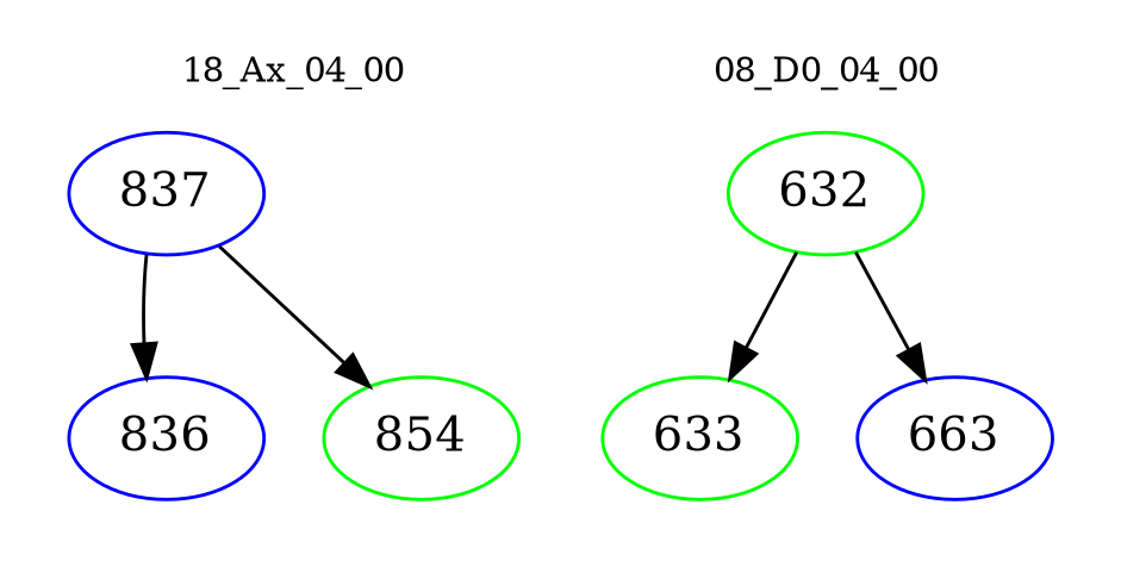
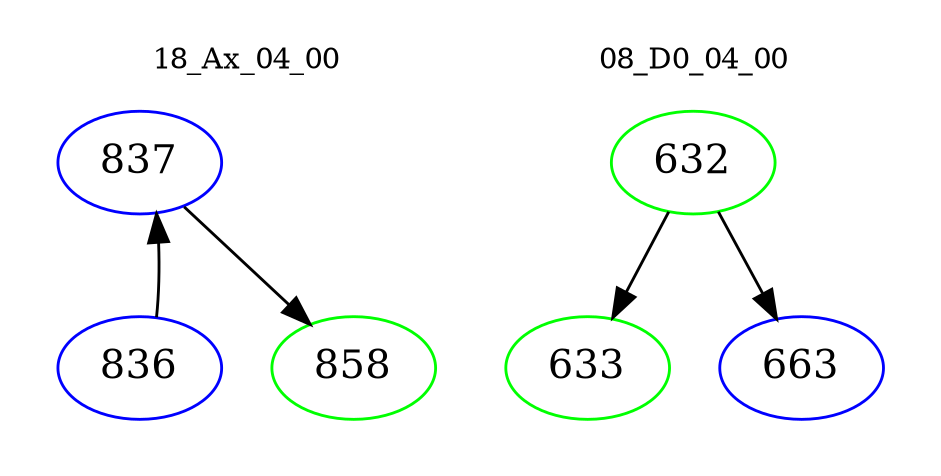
  digraph {
    node [color=blue]
    edge [color=black]
    n1 [label=837]
    n2 [label=836]
-   n3 [color=green label=854]
+   n3 [color=green label=858]
    n4 [color=green label=632]
    n5 [color=green label=633]
    n6 [label=663]
    subgraph cluster_1 {
      color=white
      fontsize=10
      label="18_Ax_04_00"
      n1
      n2
      n3
    }
    subgraph cluster_2 {
      color=white
      fontsize=10
      label="08_D0_04_00"
      n4
      n5
      n6
    }
-   n1 -> n2
+   n2 -> n1
    n1 -> n3
    n4 -> n5
    n4 -> n6
  }
